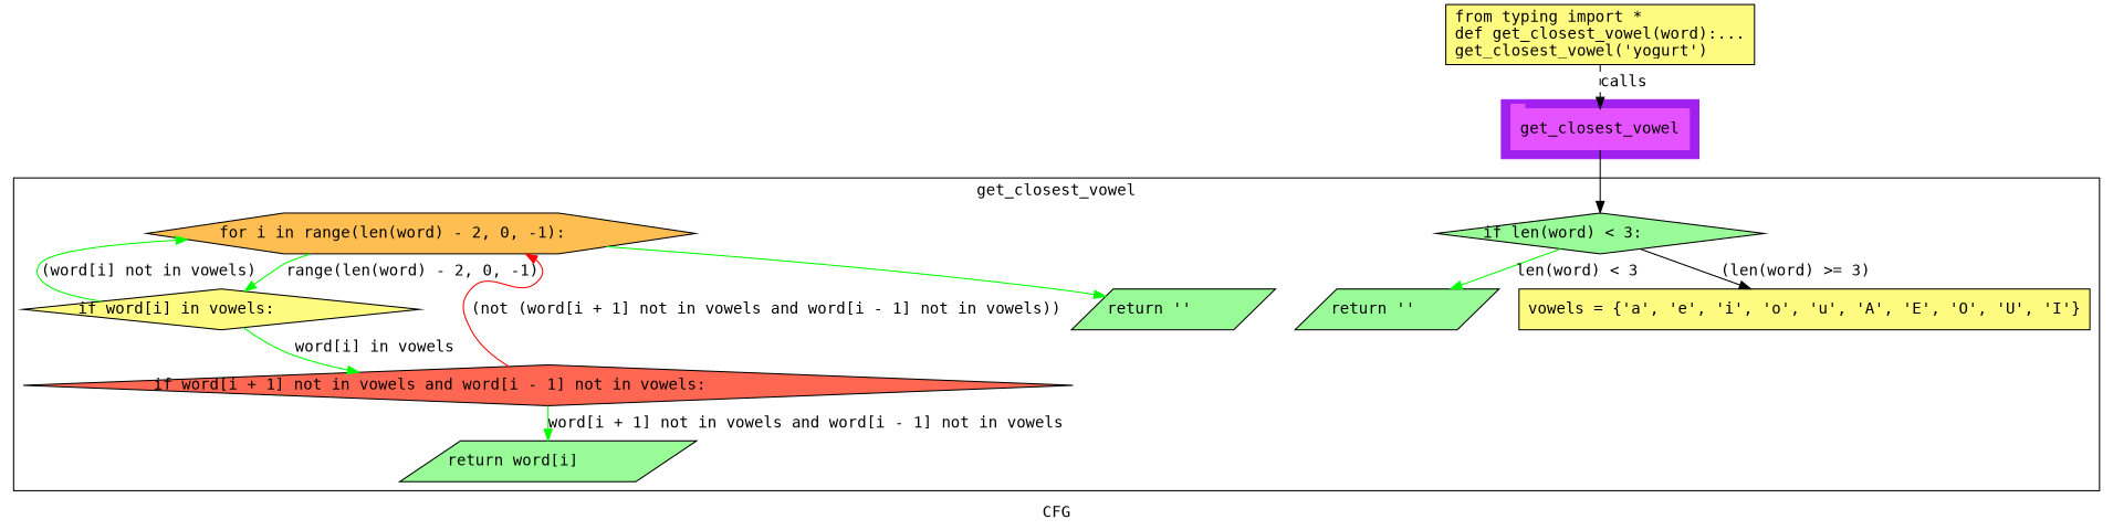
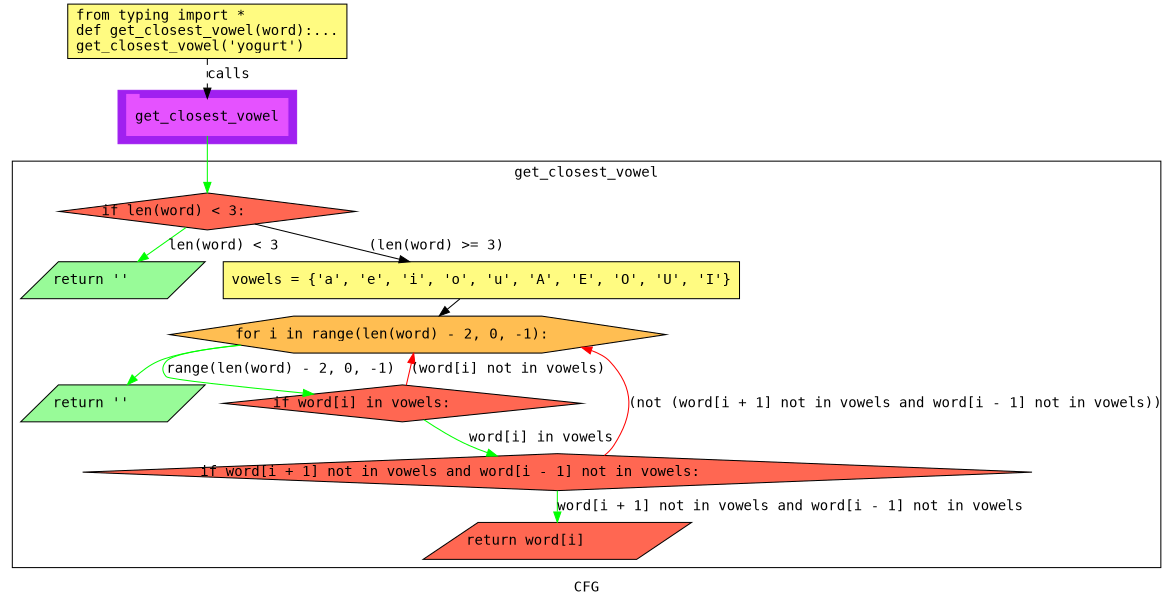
  digraph {
    compound=True
    fontname="DejaVu Sans Mono"
    label=CFG
    pack=False
    rankdir=TB
    ranksep=0.02
    node [fontname="DejaVu Sans Mono" shape=diamond style="filled,solid" fillcolor="#FF6752"]
    edge [color=green fontname="DejaVu Sans Mono"]
    n1 [color="#E552FF" height=0.5 label=get_closest_vowel linenum="[13]" shape=tab style=filled width=2.1806 fillcolor=""]
-   n2 [fillcolor="#98fb98" height=0.5 label="if len(word) < 3:\l" linenum="[3]" width=4.0085]
+   n2 [height=0.5 label="if len(word) < 3:\l" linenum="[3]" width=4.0085]
    n3 [fillcolor="#98fb98" height=0.5 label="return ''\l" linenum="[4]" shape=parallelogram width=2.4088]
    n4 [fillcolor="#FFFB81" height=0.5 label="vowels = {'a', 'e', 'i', 'o', 'u', 'A', 'E', 'O', 'U', 'I'}\l" linenum="[6]" shape=rectangle width=6.9861]
    n5 [fillcolor="#FFBE52" height=0.5 label="for i in range(len(word) - 2, 0, -1):\l" linenum="[7]" shape=hexagon width=6.7127]
-   n6 [fillcolor="#FFFB81" height=0.5 label="if word[i] in vowels:\l" linenum="[8]" width=4.8511]
+   n6 [height=0.5 label="if word[i] in vowels:\l" linenum="[8]" width=4.8511]
    n7 [fillcolor="#98fb98" height=0.5 label="return ''\l" linenum="[11]" shape=parallelogram width=2.4088]
    n8 [height=0.5 label="if word[i + 1] not in vowels and word[i - 1] not in vowels:\l" linenum="[9]" width=12.843]
-   n9 [fillcolor="#98fb98" height=0.5 label="return word[i]\l" linenum="[10]" shape=parallelogram width=3.4941]
+   n9 [height=0.5 label="return word[i]\l" linenum="[10]" shape=parallelogram width=3.4941]
    n10 [fillcolor="#FFFB81" height=0.73611 label="from typing import *\ldef get_closest_vowel(word):...\lget_closest_vowel('yogurt')\l" linenum="[1]" shape=rectangle width=3.7778]
    subgraph cluster_1 {
      color=purple
      compound=true
      label=""
      shape=tab
      style=filled
      n1
    }
    subgraph cluster_2 {
      label=get_closest_vowel
      n2
      n3
      n4
      n5
      n6
      n7
      n8
      n9
      subgraph cluster_3 {
        color=purple
        compound=true
        label=""
        shape=tab
        style=filled
      }
      subgraph cluster_4 {
        color=purple
        compound=true
        label=""
        shape=tab
        style=filled
      }
    }
-   n1 -> n2 [color=black]
+   n1 -> n2
    n2 -> n3 [label="len(word) < 3"]
    n2 -> n4 [color=black label="(len(word) >= 3)"]
+   n4 -> n5 [color=black]
    n5 -> n6 [label="range(len(word) - 2, 0, -1)"]
    n5 -> n7
-   n6 -> n5 [label="(word[i] not in vowels)"]
+   n6 -> n5 [color=red label="(word[i] not in vowels)"]
    n6 -> n8 [label="word[i] in vowels"]
    n8 -> n5 [color=red label="(not (word[i + 1] not in vowels and word[i - 1] not in vowels))"]
    n8 -> n9 [label="word[i + 1] not in vowels and word[i - 1] not in vowels"]
    n10 -> n1 [label=calls style=dashed color=""]
  }
